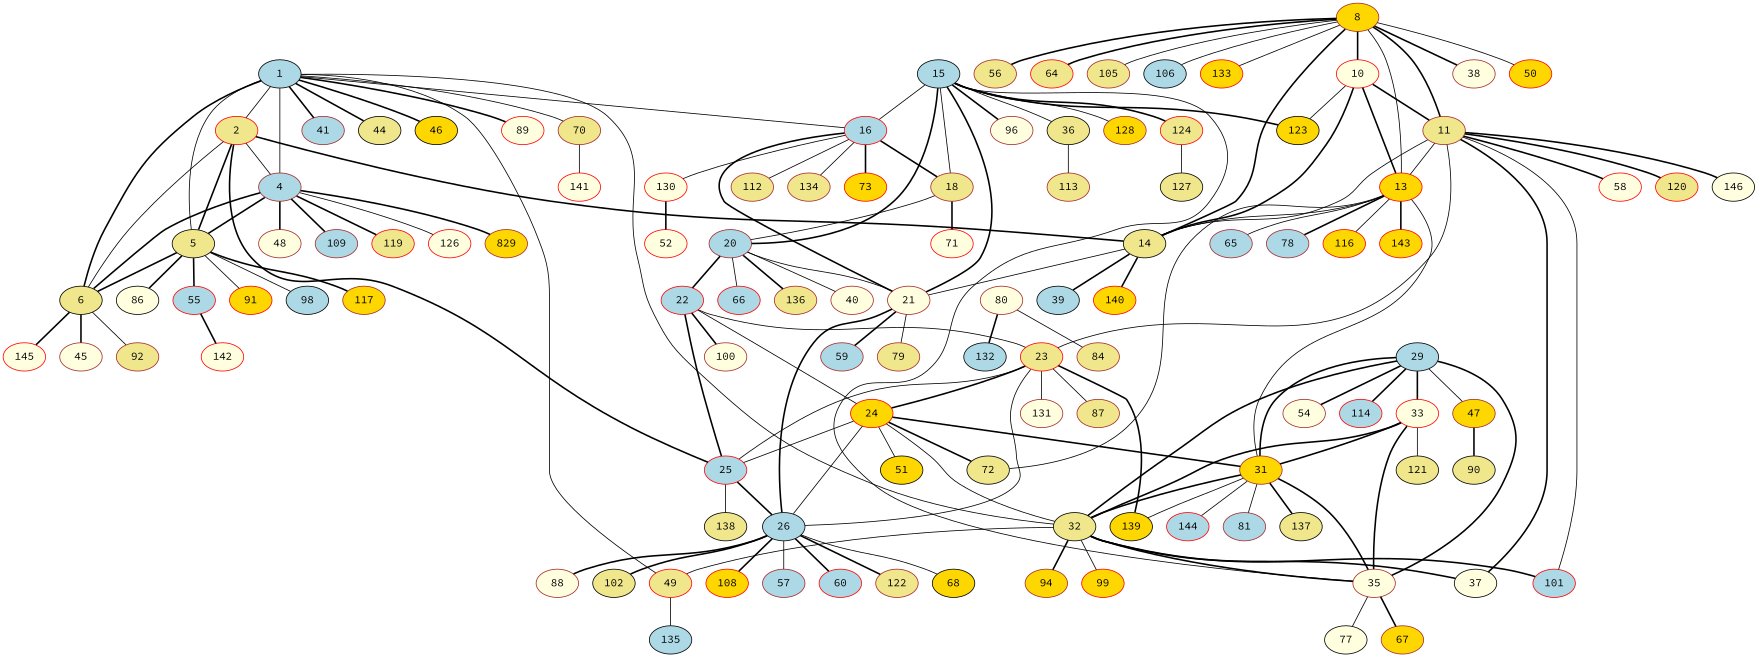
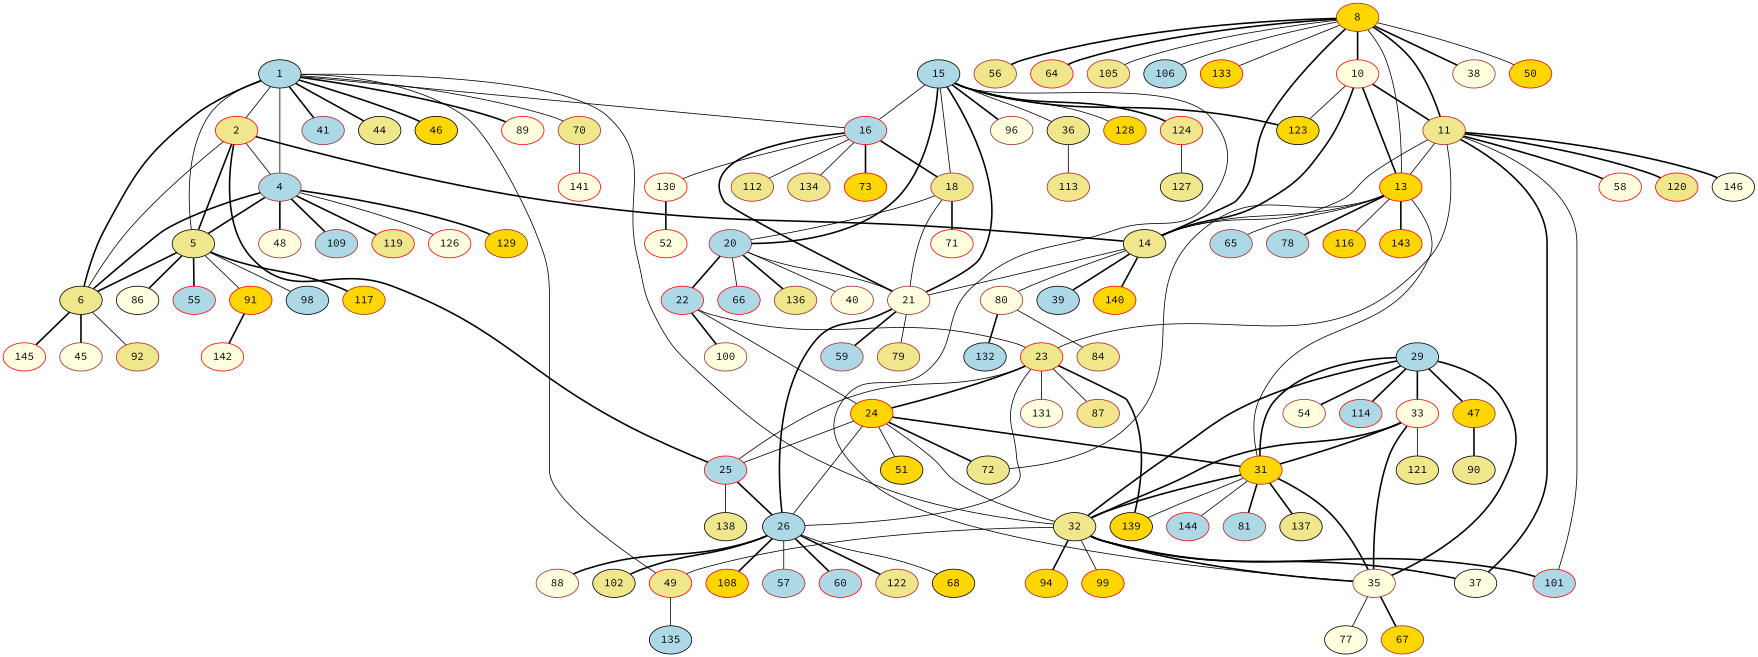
  graph {
    fontname="Source Code Pro"
    node [color=brown fillcolor=khaki fontname="Source Code Pro" style=filled]
    edge [fontname="Source Code Pro" style=bold]
    1 [color=black fillcolor=lightblue super="+3"]
    2 [color=red super="+85"]
    4 [fillcolor=lightblue super="+7"]
    5 [color=black super="+75"]
    6 [color=black super="+63"]
    16 [color=red fillcolor=lightblue super="+19"]
    32 [color=black super="+42"]
    41 [fillcolor=lightblue super="+61"]
    44 [color=black]
    46 [color=black fillcolor=gold]
    49 [color=red super="+69"]
    70 [super="+115"]
    89 [color=red fillcolor=lightyellow]
    14 [color=black super="+125"]
    25 [color=red fillcolor=lightblue super="+74"]
    48 [fillcolor=lightyellow]
    109 [fillcolor=lightblue]
    119 [color=red]
    126 [color=red fillcolor=lightyellow]
-   129 [fillcolor=gold label=829]
+   129 [fillcolor=gold]
    55 [color=red fillcolor=lightblue]
    86 [color=black fillcolor=lightyellow]
    91 [color=red fillcolor=gold]
    98 [color=black fillcolor=lightblue]
    117 [fillcolor=gold]
    45 [fillcolor=lightyellow super="+95"]
    92
    145 [color=red fillcolor=lightyellow]
    21 [fillcolor=lightyellow]
    18
    73 [color=red fillcolor=gold]
    112
    130 [color=red fillcolor=lightyellow]
    134
    37 [color=black fillcolor=lightyellow super="+118"]
    101 [color=red fillcolor=lightblue]
    35 [fillcolor=lightyellow super="+104"]
    94 [fillcolor=gold super="+107"]
    99 [color=red fillcolor=gold]
    135 [color=black fillcolor=lightblue]
    141 [color=red fillcolor=lightyellow]
    39 [color=black fillcolor=lightblue]
    80 [fillcolor=lightyellow]
    140 [color=red fillcolor=gold]
    26 [color=black fillcolor=lightblue super="+83"]
    138 [color=black]
    142 [color=red fillcolor=lightyellow]
    8 [fillcolor=gold super="+9"]
    10 [color=red fillcolor=lightyellow super="+43"]
    11 [super="+12"]
    13 [color=red fillcolor=gold super="+82"]
    38 [fillcolor=lightyellow]
    50 [color=red fillcolor=gold]
    56
    64 [color=red]
    105
    106 [color=black fillcolor=lightblue]
    133 [color=red fillcolor=gold]
    123 [color=black fillcolor=gold]
    23 [color=red super="+103"]
    58 [color=red fillcolor=lightyellow]
    120 [color=red]
    146 [color=black fillcolor=lightyellow]
    31 [fillcolor=gold super="+76"]
    65 [fillcolor=lightblue super="+111"]
    72 [color=black]
    78 [fillcolor=lightblue]
    116 [color=red fillcolor=gold]
    143 [color=red fillcolor=gold]
    24 [color=red fillcolor=gold super="+27"]
    87
    131 [fillcolor=lightyellow]
    139 [color=black fillcolor=gold]
    81 [fillcolor=lightblue]
    137 [color=black]
    144 [color=red fillcolor=lightblue]
    59 [fillcolor=lightblue]
    79
    84
    132 [color=black fillcolor=lightblue]
    15 [color=black fillcolor=lightblue super="+17"]
    20 [fillcolor=lightblue super="+93"]
    36 [color=black super="+110"]
    96 [fillcolor=lightyellow]
    124 [color=red]
    128 [fillcolor=gold]
    71 [color=red fillcolor=lightyellow]
    22 [color=red fillcolor=lightblue super="+28"]
    40 [fillcolor=lightyellow]
    66 [color=red fillcolor=lightblue]
    136
    67 [fillcolor=gold]
    77 [color=black fillcolor=lightyellow]
    113
    127 [color=black]
    52 [color=red fillcolor=lightyellow]
    100 [fillcolor=lightyellow]
    51 [color=black fillcolor=gold]
    57 [fillcolor=lightblue]
    60 [color=red fillcolor=lightblue super="+62"]
    68 [color=black fillcolor=gold]
    88 [fillcolor=lightyellow]
    102 [color=black]
    108 [color=red fillcolor=gold]
    122
    29 [color=black fillcolor=lightblue super="+33"]
    n107 [color=red fillcolor=lightyellow label=33 super="+34"]
    47 [fillcolor=gold]
    54 [fillcolor=lightyellow]
    114 [color=red fillcolor=lightblue]
    121 [color=black]
    90 [color=black]
    1 -- 2 [style=solid weight=2]
    1 -- 4 [style=solid weight=4]
    1 -- 5 [style=solid weight=2]
    1 -- 6 [weight=2]
    1 -- 16 [style=solid]
    1 -- 32 [style=solid]
    1 -- 41
    1 -- 44
    1 -- 46
    1 -- 49 [style=solid]
    1 -- 70 [style=solid]
    1 -- 89
    2 -- 4 [style=solid weight=2]
    2 -- 5
    2 -- 6 [style=solid]
    2 -- 14
    2 -- 25
    4 -- 5 [weight=2]
    4 -- 6 [weight=2]
    4 -- 48
    4 -- 109
    4 -- 119
    4 -- 126 [style=solid]
    4 -- 129
    5 -- 6
    5 -- 55
    5 -- 86
    5 -- 91 [style=solid]
    5 -- 98 [style=solid]
    5 -- 117
    6 -- 45
    6 -- 92 [style=solid]
    6 -- 145
    16 -- 21 [weight=2]
    16 -- 18 [weight=2]
    16 -- 73
    16 -- 112 [style=solid]
    16 -- 130 [style=solid]
    16 -- 134 [style=solid]
    32 -- 49 [style=solid]
    32 -- 37
    32 -- 101
    32 -- 35
    32 -- 94
    32 -- 99 [style=solid]
    49 -- 135 [style=solid]
    70 -- 141 [style=solid]
    14 -- 21 [style=solid]
    14 -- 39
+   14 -- 80 [style=solid]
    14 -- 140
    25 -- 26
    25 -- 138 [style=solid]
-   55 -- 142
+   91 -- 142
    21 -- 26 [weight=2]
    21 -- 59
    21 -- 79 [style=solid]
+   18 -- 21 [style=solid]
    18 -- 20 [style=solid]
    18 -- 71
    130 -- 52
    35 -- 67
    35 -- 77 [style=solid]
    80 -- 84 [style=solid]
    80 -- 132
    26 -- 57 [style=solid]
    26 -- 60
    26 -- 68 [style=solid]
    26 -- 88
    26 -- 102
    26 -- 108
    26 -- 122
    8 -- 14 [weight=2]
    8 -- 10 [weight=2]
    8 -- 11 [weight=4]
    8 -- 13 [style=solid weight=2]
    8 -- 38
    8 -- 50 [style=solid]
    8 -- 56
    8 -- 64
    8 -- 105 [style=solid]
    8 -- 106 [style=solid]
    8 -- 133 [style=solid]
    10 -- 14
    10 -- 11 [weight=2]
    10 -- 13
    10 -- 123 [style=solid]
    11 -- 14 [style=solid weight=2]
    11 -- 37
    11 -- 101 [style=solid]
    11 -- 13 [style=solid weight=2]
    11 -- 23 [style=solid]
    11 -- 58
    11 -- 120
    11 -- 146
    13 -- 14 [style=solid]
    13 -- 31 [style=solid]
    13 -- 65 [style=solid]
    13 -- 72 [style=solid]
    13 -- 78
    13 -- 116 [style=solid]
    13 -- 143
    23 -- 25 [style=solid]
    23 -- 26 [style=solid]
    23 -- 24 [weight=2]
    23 -- 87 [style=solid]
    23 -- 131 [style=solid]
    23 -- 139
    31 -- 32
    31 -- 35
    31 -- 139 [style=solid]
-   31 -- 81 [style=solid]
+   31 -- 81
    31 -- 137
    31 -- 144 [style=solid]
    24 -- 32 [style=solid]
    24 -- 25 [style=solid weight=2]
    24 -- 26 [style=solid weight=2]
    24 -- 31
    24 -- 72
    24 -- 51 [style=solid]
    15 -- 16 [style=solid weight=4]
    15 -- 21 [weight=2]
    15 -- 18 [style=solid weight=2]
    15 -- 35 [style=solid]
    15 -- 123
    15 -- 20 [weight=2]
    15 -- 36 [style=solid]
    15 -- 96
    15 -- 124
    15 -- 128 [style=solid]
    20 -- 21 [style=solid]
    20 -- 22
    20 -- 40 [style=solid]
    20 -- 66 [style=solid]
    20 -- 136
    36 -- 113 [style=solid]
    124 -- 127 [style=solid]
-   22 -- 25 [weight=2]
    22 -- 23 [style=solid weight=2]
    22 -- 24 [style=solid weight=4]
    22 -- 100
    29 -- 32 [weight=2]
    29 -- 35 [weight=2]
    29 -- 31 [weight=2]
    29 -- n107 [weight=4]
-   29 -- 47 [style=solid]
+   29 -- 47
    29 -- 54
    29 -- 114
    n107 -- 32 [weight=2]
    n107 -- 35 [weight=2]
    n107 -- 31 [weight=2]
    n107 -- 121 [style=solid]
    47 -- 90
  }
